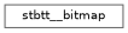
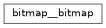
  digraph {
    rankdir=LR
-   n1 [color=grey40 fillcolor=white fontname=Helvetica fontsize=10 height=0.2 label=stbtt__bitmap shape=box style=filled width=0.4]
+   n1 [color=grey40 fillcolor=white fontname=Helvetica fontsize=10 height=0.2 label=bitmap__bitmap shape=box style=filled width=0.4]
  }
